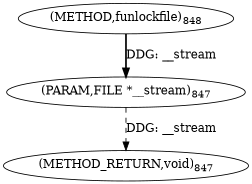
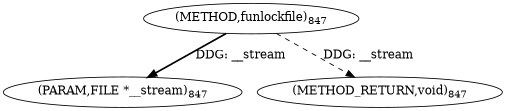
  digraph {
-   n1 [label=<(METHOD,funlockfile)<SUB>848</SUB>>]
+   n1 [label=<(METHOD,funlockfile)<SUB>847</SUB>>]
    n2 [label=<(PARAM,FILE *__stream)<SUB>847</SUB>>]
    n3 [label=<(METHOD_RETURN,void)<SUB>847</SUB>>]
    n1 -> n2 [label="DDG: __stream" style=bold]
-   n2 -> n3 [label="DDG: __stream" style=dashed]
+   n1 -> n3 [label="DDG: __stream" style=dashed]
  }
